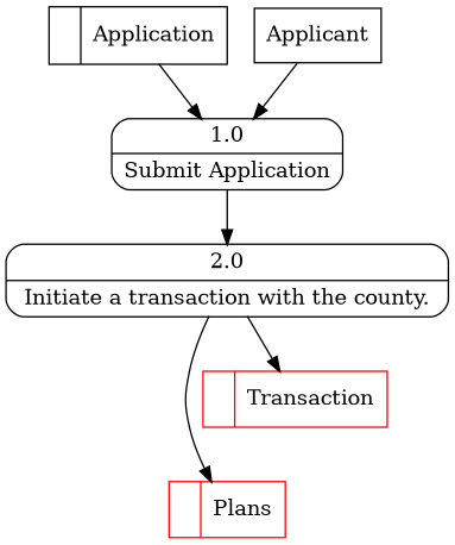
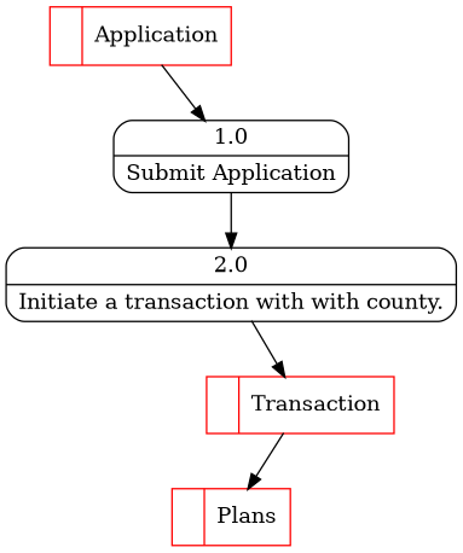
  digraph {
    node [shape=record]
-   n1 [color=black label="<f0>  |<f1> Application "]
+   n1 [color=red label="<f0>  |<f1> Application "]
    n2 [label="{<f0> 1.0|<f1> Submit Application }" shape=Mrecord]
-   n3 [label=Applicant shape=box]
-   n4 [label="{<f0> 2.0|<f1> Initiate a transaction with the county. }" shape=Mrecord]
+   n4 [label="{<f0> 2.0|<f1> Initiate a transaction with with county. }" shape=Mrecord]
    n5 [color=red label="<f0>  |<f1> Plans "]
    n6 [color=red label="<f0>  |<f1> Transaction "]
    n1 -> n2
    n2 -> n4
-   n3 -> n2
-   n4 -> n5
+   n6 -> n5
    n4 -> n6
  }
